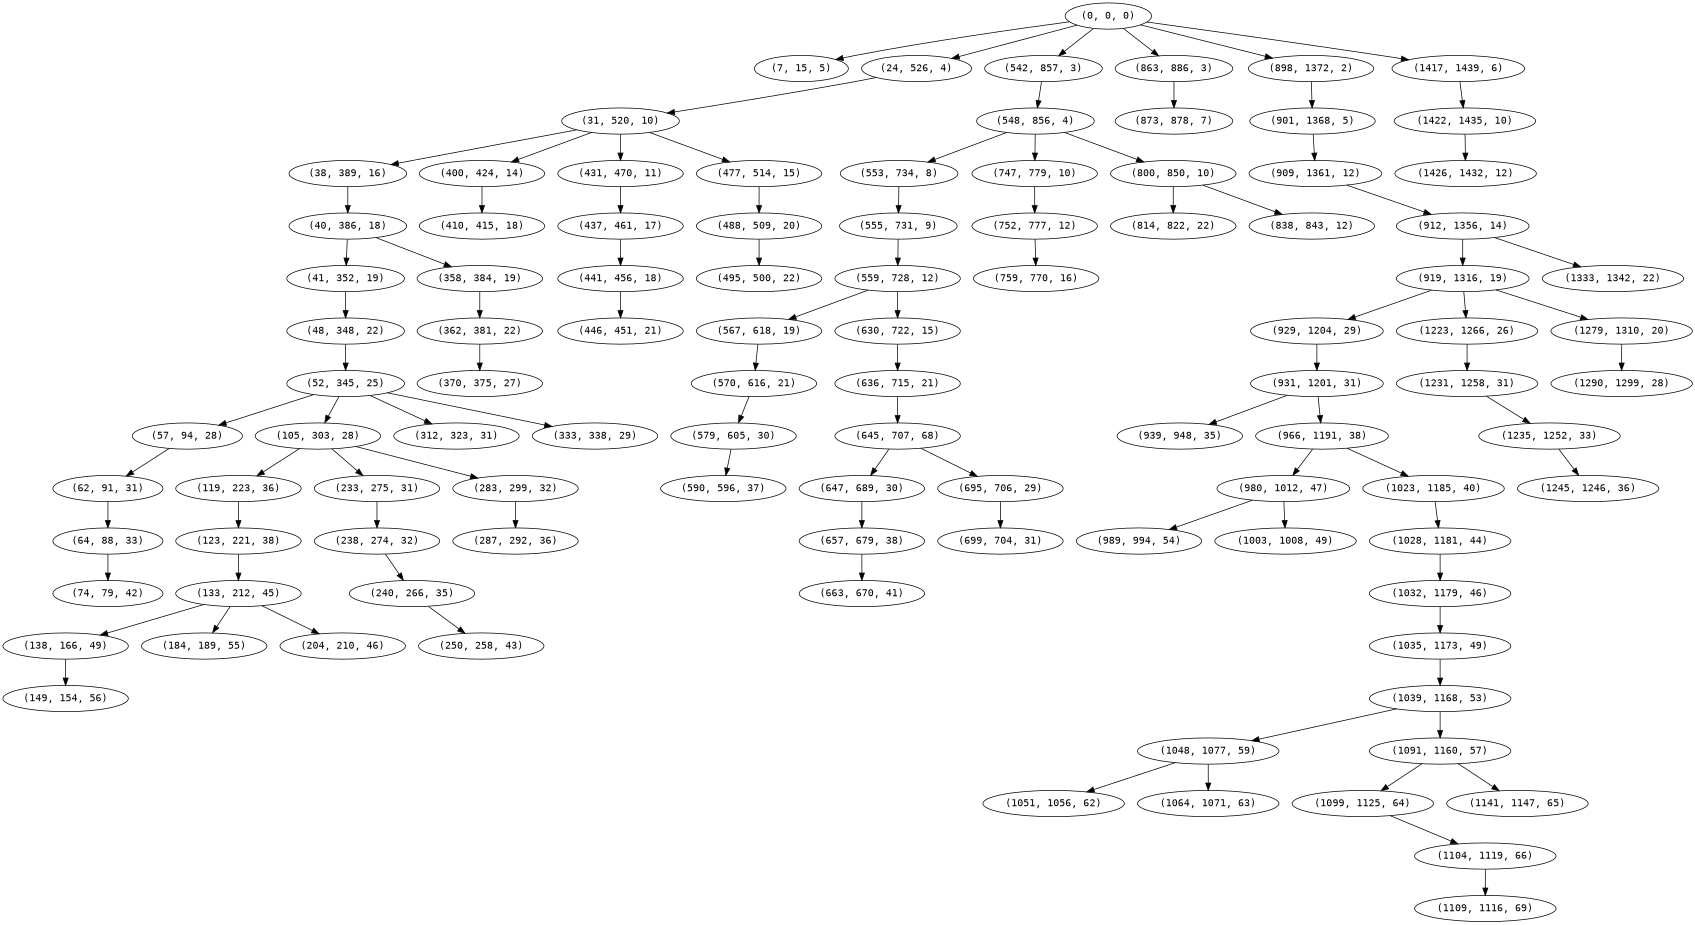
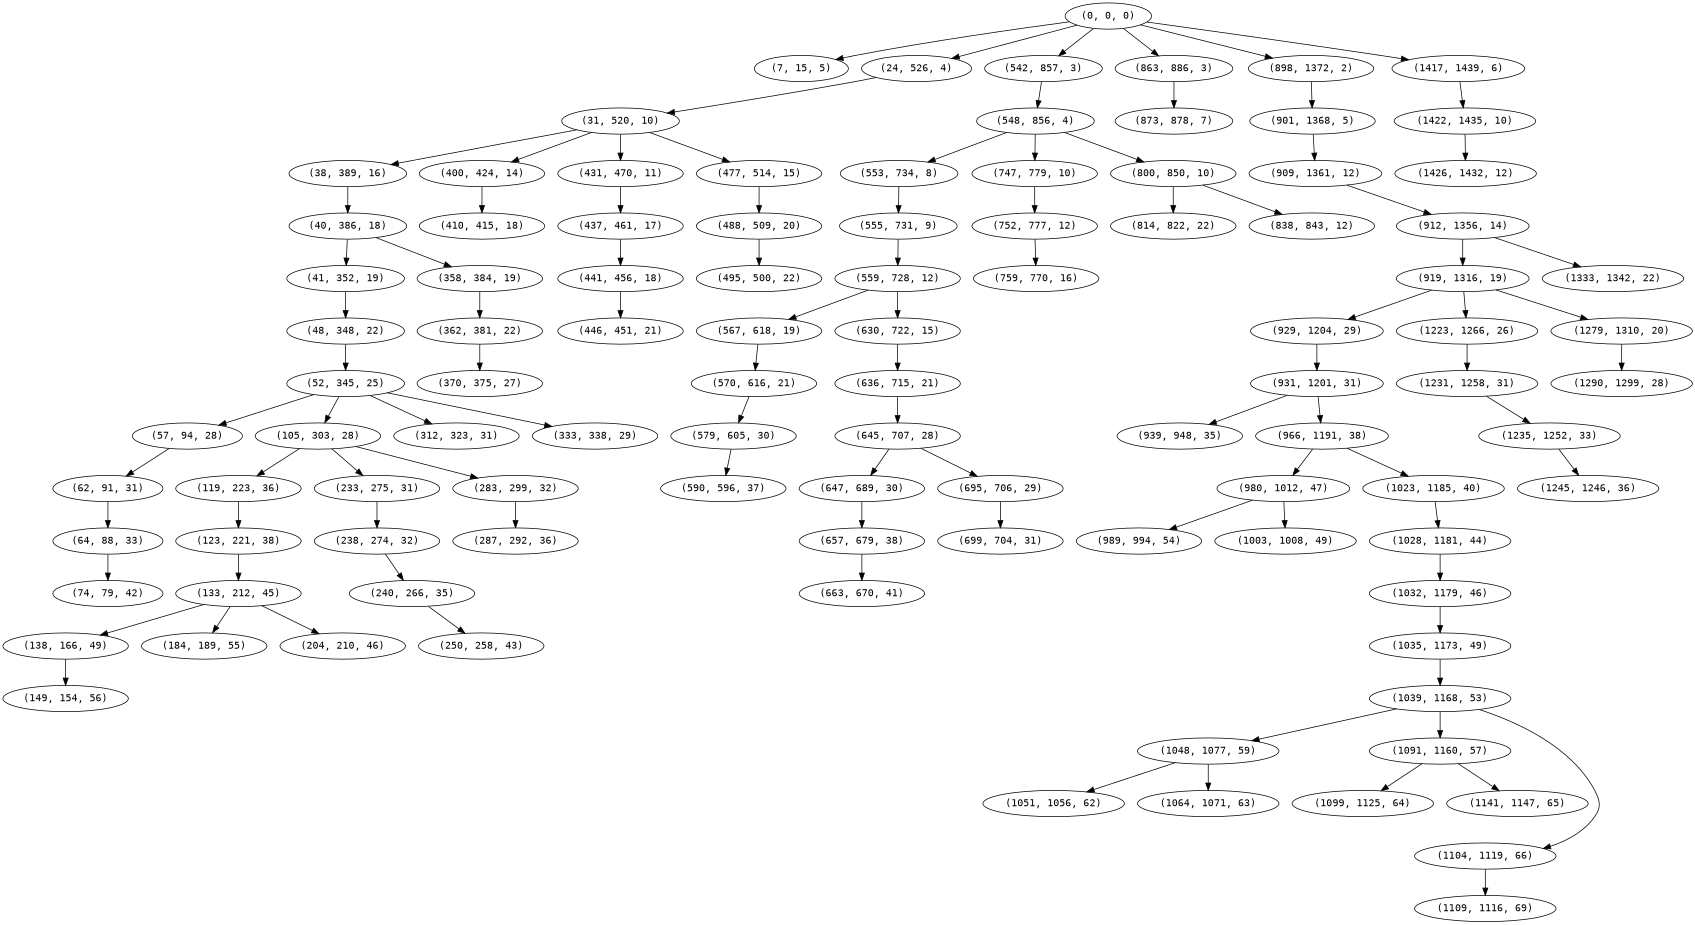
  digraph {
    fontname="DejaVu Sans Mono"
    node [fontname="DejaVu Sans Mono"]
    edge [fontname="DejaVu Sans Mono"]
    "(0, 0, 0)"
    "(7, 15, 5)"
    "(24, 526, 4)"
    "(542, 857, 3)"
    "(863, 886, 3)"
    "(898, 1372, 2)"
    "(1417, 1439, 6)"
    "(31, 520, 10)"
    "(548, 856, 4)"
    "(873, 878, 7)"
    "(901, 1368, 5)"
    "(1422, 1435, 10)"
    "(38, 389, 16)"
    "(400, 424, 14)"
    "(431, 470, 11)"
    "(477, 514, 15)"
    "(40, 386, 18)"
    "(410, 415, 18)"
    "(437, 461, 17)"
    "(488, 509, 20)"
    "(41, 352, 19)"
    "(358, 384, 19)"
    "(48, 348, 22)"
    "(362, 381, 22)"
    "(52, 345, 25)"
    "(57, 94, 28)"
    "(105, 303, 28)"
    "(312, 323, 31)"
    "(333, 338, 29)"
    "(62, 91, 31)"
    "(119, 223, 36)"
    "(233, 275, 31)"
    "(283, 299, 32)"
    "(64, 88, 33)"
    "(74, 79, 42)"
    "(123, 221, 38)"
    n37 [label="(238, 274, 32)"]
    "(287, 292, 36)"
    "(133, 212, 45)"
    "(138, 166, 49)"
    "(184, 189, 55)"
    "(204, 210, 46)"
    "(149, 154, 56)"
    "(240, 266, 35)"
    "(250, 258, 43)"
    "(370, 375, 27)"
    "(441, 456, 18)"
    "(446, 451, 21)"
    "(495, 500, 22)"
    "(553, 734, 8)"
    "(747, 779, 10)"
    "(800, 850, 10)"
    "(555, 731, 9)"
    "(752, 777, 12)"
    "(814, 822, 22)"
    "(838, 843, 12)"
    "(559, 728, 12)"
    "(567, 618, 19)"
    "(630, 722, 15)"
    "(570, 616, 21)"
    "(636, 715, 21)"
    "(579, 605, 30)"
    "(590, 596, 37)"
-   "(645, 707, 28)" [label="(645, 707, 68)"]
+   "(645, 707, 28)"
    "(647, 689, 30)"
    "(695, 706, 29)"
    "(657, 679, 38)"
    "(699, 704, 31)"
    "(663, 670, 41)"
    "(759, 770, 16)"
    "(909, 1361, 12)"
    "(912, 1356, 14)"
    "(919, 1316, 19)"
    "(1333, 1342, 22)"
    "(929, 1204, 29)"
    "(1223, 1266, 26)"
    "(1279, 1310, 20)"
    "(931, 1201, 31)"
    "(1231, 1258, 31)"
    "(1290, 1299, 28)"
    "(939, 948, 35)"
    "(966, 1191, 38)"
    "(980, 1012, 47)"
    "(1023, 1185, 40)"
    "(989, 994, 54)"
    "(1003, 1008, 49)"
    "(1028, 1181, 44)"
    "(1032, 1179, 46)"
    "(1035, 1173, 49)"
    "(1039, 1168, 53)"
    "(1048, 1077, 59)"
    "(1091, 1160, 57)"
    "(1051, 1056, 62)"
    "(1064, 1071, 63)"
    "(1099, 1125, 64)"
    "(1141, 1147, 65)"
    "(1104, 1119, 66)"
    "(1109, 1116, 69)"
    "(1235, 1252, 33)"
    n100 [label="(1245, 1246, 36)"]
    "(1426, 1432, 12)"
    "(0, 0, 0)" -> "(7, 15, 5)"
    "(0, 0, 0)" -> "(24, 526, 4)"
    "(0, 0, 0)" -> "(542, 857, 3)"
    "(0, 0, 0)" -> "(863, 886, 3)"
    "(0, 0, 0)" -> "(898, 1372, 2)"
    "(0, 0, 0)" -> "(1417, 1439, 6)"
    "(24, 526, 4)" -> "(31, 520, 10)"
    "(542, 857, 3)" -> "(548, 856, 4)"
    "(863, 886, 3)" -> "(873, 878, 7)"
    "(898, 1372, 2)" -> "(901, 1368, 5)"
    "(1417, 1439, 6)" -> "(1422, 1435, 10)"
    "(31, 520, 10)" -> "(38, 389, 16)"
    "(31, 520, 10)" -> "(400, 424, 14)"
    "(31, 520, 10)" -> "(431, 470, 11)"
    "(31, 520, 10)" -> "(477, 514, 15)"
    "(548, 856, 4)" -> "(553, 734, 8)"
    "(548, 856, 4)" -> "(747, 779, 10)"
    "(548, 856, 4)" -> "(800, 850, 10)"
    "(901, 1368, 5)" -> "(909, 1361, 12)"
    "(1422, 1435, 10)" -> "(1426, 1432, 12)"
    "(38, 389, 16)" -> "(40, 386, 18)"
    "(400, 424, 14)" -> "(410, 415, 18)"
    "(431, 470, 11)" -> "(437, 461, 17)"
    "(477, 514, 15)" -> "(488, 509, 20)"
    "(40, 386, 18)" -> "(41, 352, 19)"
    "(40, 386, 18)" -> "(358, 384, 19)"
    "(437, 461, 17)" -> "(441, 456, 18)"
    "(488, 509, 20)" -> "(495, 500, 22)"
    "(41, 352, 19)" -> "(48, 348, 22)"
    "(358, 384, 19)" -> "(362, 381, 22)"
    "(48, 348, 22)" -> "(52, 345, 25)"
    "(362, 381, 22)" -> "(370, 375, 27)"
    "(52, 345, 25)" -> "(57, 94, 28)"
    "(52, 345, 25)" -> "(105, 303, 28)"
    "(52, 345, 25)" -> "(312, 323, 31)"
    "(52, 345, 25)" -> "(333, 338, 29)"
    "(57, 94, 28)" -> "(62, 91, 31)"
    "(105, 303, 28)" -> "(119, 223, 36)"
    "(105, 303, 28)" -> "(233, 275, 31)"
    "(105, 303, 28)" -> "(283, 299, 32)"
    "(62, 91, 31)" -> "(64, 88, 33)"
    "(119, 223, 36)" -> "(123, 221, 38)"
    "(233, 275, 31)" -> n37
    "(283, 299, 32)" -> "(287, 292, 36)"
    "(64, 88, 33)" -> "(74, 79, 42)"
    "(123, 221, 38)" -> "(133, 212, 45)"
    n37 -> "(240, 266, 35)"
    "(133, 212, 45)" -> "(138, 166, 49)"
    "(133, 212, 45)" -> "(184, 189, 55)"
    "(133, 212, 45)" -> "(204, 210, 46)"
    "(138, 166, 49)" -> "(149, 154, 56)"
    "(240, 266, 35)" -> "(250, 258, 43)"
    "(441, 456, 18)" -> "(446, 451, 21)"
    "(553, 734, 8)" -> "(555, 731, 9)"
    "(747, 779, 10)" -> "(752, 777, 12)"
    "(800, 850, 10)" -> "(814, 822, 22)"
    "(800, 850, 10)" -> "(838, 843, 12)"
    "(555, 731, 9)" -> "(559, 728, 12)"
    "(752, 777, 12)" -> "(759, 770, 16)"
    "(559, 728, 12)" -> "(567, 618, 19)"
    "(559, 728, 12)" -> "(630, 722, 15)"
    "(567, 618, 19)" -> "(570, 616, 21)"
    "(630, 722, 15)" -> "(636, 715, 21)"
    "(570, 616, 21)" -> "(579, 605, 30)"
    "(636, 715, 21)" -> "(645, 707, 28)"
    "(579, 605, 30)" -> "(590, 596, 37)"
    "(645, 707, 28)" -> "(647, 689, 30)"
    "(645, 707, 28)" -> "(695, 706, 29)"
    "(647, 689, 30)" -> "(657, 679, 38)"
    "(695, 706, 29)" -> "(699, 704, 31)"
    "(657, 679, 38)" -> "(663, 670, 41)"
    "(909, 1361, 12)" -> "(912, 1356, 14)"
    "(912, 1356, 14)" -> "(919, 1316, 19)"
    "(912, 1356, 14)" -> "(1333, 1342, 22)"
    "(919, 1316, 19)" -> "(929, 1204, 29)"
    "(919, 1316, 19)" -> "(1223, 1266, 26)"
    "(919, 1316, 19)" -> "(1279, 1310, 20)"
    "(929, 1204, 29)" -> "(931, 1201, 31)"
    "(1223, 1266, 26)" -> "(1231, 1258, 31)"
    "(1279, 1310, 20)" -> "(1290, 1299, 28)"
    "(931, 1201, 31)" -> "(939, 948, 35)"
    "(931, 1201, 31)" -> "(966, 1191, 38)"
    "(1231, 1258, 31)" -> "(1235, 1252, 33)"
    "(966, 1191, 38)" -> "(980, 1012, 47)"
    "(966, 1191, 38)" -> "(1023, 1185, 40)"
    "(980, 1012, 47)" -> "(989, 994, 54)"
    "(980, 1012, 47)" -> "(1003, 1008, 49)"
    "(1023, 1185, 40)" -> "(1028, 1181, 44)"
    "(1028, 1181, 44)" -> "(1032, 1179, 46)"
    "(1032, 1179, 46)" -> "(1035, 1173, 49)"
    "(1035, 1173, 49)" -> "(1039, 1168, 53)"
    "(1039, 1168, 53)" -> "(1048, 1077, 59)"
    "(1039, 1168, 53)" -> "(1091, 1160, 57)"
    "(1048, 1077, 59)" -> "(1051, 1056, 62)"
    "(1048, 1077, 59)" -> "(1064, 1071, 63)"
    "(1091, 1160, 57)" -> "(1099, 1125, 64)"
    "(1091, 1160, 57)" -> "(1141, 1147, 65)"
-   "(1099, 1125, 64)" -> "(1104, 1119, 66)"
+   "(1039, 1168, 53)" -> "(1104, 1119, 66)"
    "(1104, 1119, 66)" -> "(1109, 1116, 69)"
    "(1235, 1252, 33)" -> n100
  }
